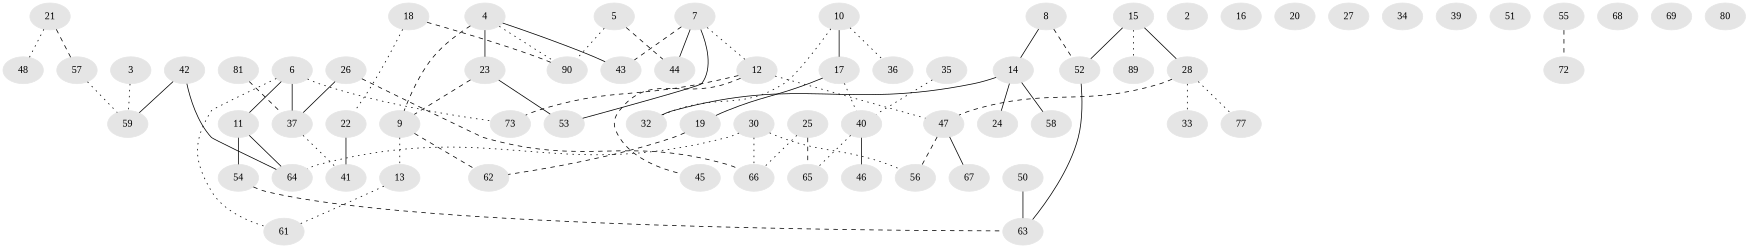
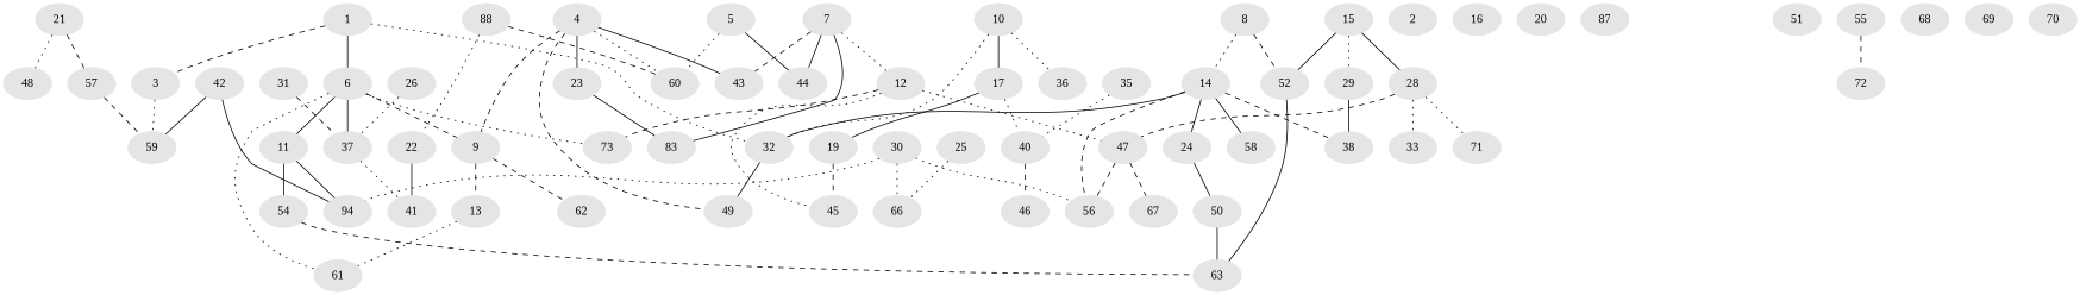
  graph {
    fontname="Liberation Serif"
    node [color=gray90 fontname="Liberation Serif" style=filled]
    edge [fontname="Liberation Serif" style=solid]
+   1
    3
    6
    32
    59
    9
    11
    37
    61
    73
+   49
    2
    4
    23
    43
-   60 [label=90]
+   60
    13
    62
-   53
+   53 [label=83]
    5
    44
    54
-   64
+   64 [label=94]
    41
    7
    12
    45
    47
    8
    14
    52
    24
+   38
    56
    58
    63
    10
    17
    36
    19
    40
    67
    50
    15
    28
-   29 [label=89]
+   29
    33
-   71 [label=77]
+   71
    16
-   65
    46
-   18
+   18 [label=88]
    22
    20
    21
    48
    57
    25
    66
    26
-   27
+   27 [label=87]
    30
-   31 [label=81]
-   34
+   31
    35
-   39
    42
    51
    55
    72
    68
    69
-   70 [label=80]
+   70
+   1 -- 3 [style=dashed]
+   1 -- 6
+   1 -- 32 [style=dotted]
    3 -- 59 [style=dotted]
-   23 -- 9 [style=dashed]
+   6 -- 9 [style=dashed]
    6 -- 11
    6 -- 37
    6 -- 61 [style=dotted]
    6 -- 73 [style=dotted]
-   9 -- 13 [style=dotted]
+   32 -- 49
+   9 -- 13 [style=dashed]
    9 -- 62 [style=dashed]
    11 -- 54
    11 -- 64
    37 -- 41 [style=dotted]
    4 -- 9 [style=dashed]
+   4 -- 49 [style=dashed]
    4 -- 23
    4 -- 43
    4 -- 60 [style=dotted]
    23 -- 53
    13 -- 61 [style=dotted]
    5 -- 60 [style=dotted]
-   5 -- 44 [style=dashed]
+   5 -- 44
    54 -- 63 [style=dashed]
    7 -- 43 [style=dashed]
    7 -- 53
    7 -- 44
    7 -- 12 [style=dotted]
    12 -- 73 [style=dashed]
-   12 -- 45 [style=dashed]
+   12 -- 45 [style=dotted]
    12 -- 47 [style=dotted]
    47 -- 56 [style=dashed]
-   47 -- 67
-   8 -- 14
+   47 -- 67 [style=dashed]
+   8 -- 14 [style=dotted]
    8 -- 52 [style=dashed]
    14 -- 32
    14 -- 24
+   14 -- 38 [style=dashed]
+   14 -- 56 [style=dashed]
    14 -- 58
    52 -- 63
+   24 -- 50
    10 -- 32 [style=dotted]
    10 -- 17
    10 -- 36 [style=dotted]
    17 -- 19
    17 -- 40 [style=dotted]
-   19 -- 62 [style=dashed]
-   40 -- 65 [style=dotted]
-   40 -- 46
+   19 -- 45 [style=dashed]
+   40 -- 46 [style=dashed]
    50 -- 63
    15 -- 52
    15 -- 28
    15 -- 29 [style=dotted]
    28 -- 47 [style=dashed]
    28 -- 33 [style=dotted]
    28 -- 71 [style=dotted]
+   29 -- 38
    18 -- 60 [style=dashed]
    18 -- 22 [style=dotted]
    22 -- 41
    21 -- 48 [style=dotted]
    21 -- 57 [style=dashed]
-   57 -- 59 [style=dotted]
-   25 -- 65 [style=dashed]
+   57 -- 59 [style=dashed]
    25 -- 66 [style=dotted]
-   26 -- 37
-   26 -- 66 [style=dashed]
+   26 -- 37 [style=dotted]
    30 -- 64 [style=dotted]
    30 -- 56 [style=dotted]
    30 -- 66 [style=dotted]
    31 -- 37 [style=dashed]
    35 -- 40 [style=dotted]
    42 -- 59
    42 -- 64
    55 -- 72 [style=dashed]
  }
